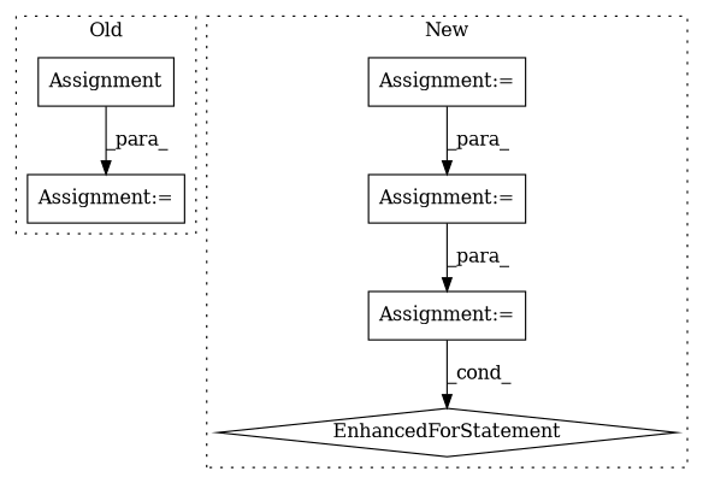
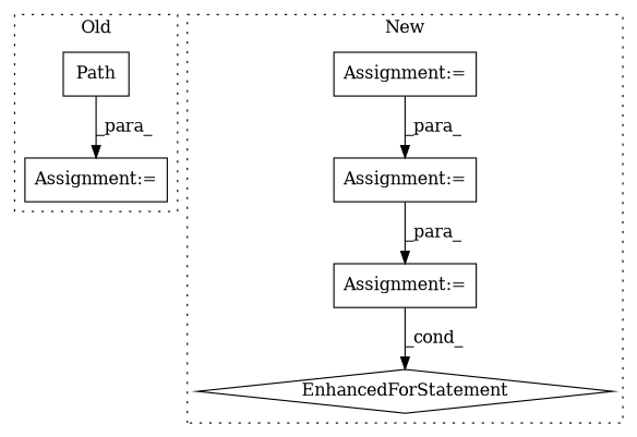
  digraph {
    node [a=7 l=1 s="2012,2082" shape=box]
-   n1 [a=32 l="5,1" label=Assignment s="2017,2047"]
+   n1 [a=32 l="5,1" label=Path s="2017,2047"]
    n2 [label="Assignment:=" s=2123]
    n3 [a=70 l="53,2" label=EnhancedForStatement shape=diamond]
    n4 [label="Assignment:=" s=1888]
    n5 [l="53,2" label="Assignment:="]
    n6 [label="Assignment:=" s=1978]
    subgraph cluster_1 {
      label=Old
      style=dotted
      n1
      n2
    }
    subgraph cluster_2 {
      label=New
      style=dotted
      n3
      n4
      n5
      n6
    }
    n1 -> n2 [label=_para_]
    n4 -> n6 [label=_para_]
    n5 -> n3 [label=_cond_]
    n6 -> n5 [label=_para_]
  }
